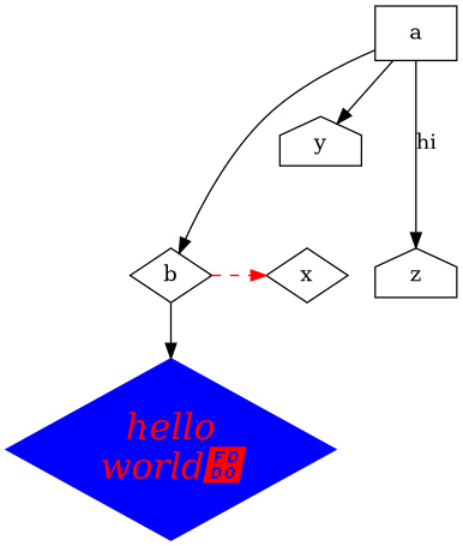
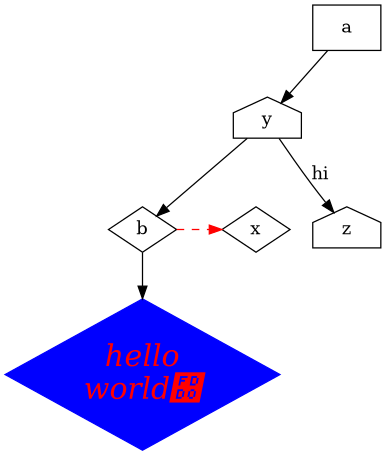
  digraph {
    node [shape=diamond]
    b
    x
    n3 [color=blue fontcolor=red fontname="Palatino-Italic" fontsize=24 label="hello\nworld﷐" style=filled]
    a [shape=box]
    y [shape=house]
    z [shape=house]
    subgraph sub_1 {
      rank=same
      b
      x
    }
    b -> x [color=red style=dashed]
    b -> n3
-   a -> b
+   y -> b
    a -> y
-   a -> z [label=hi weight=100]
+   y -> z [label=hi weight=100]
  }
